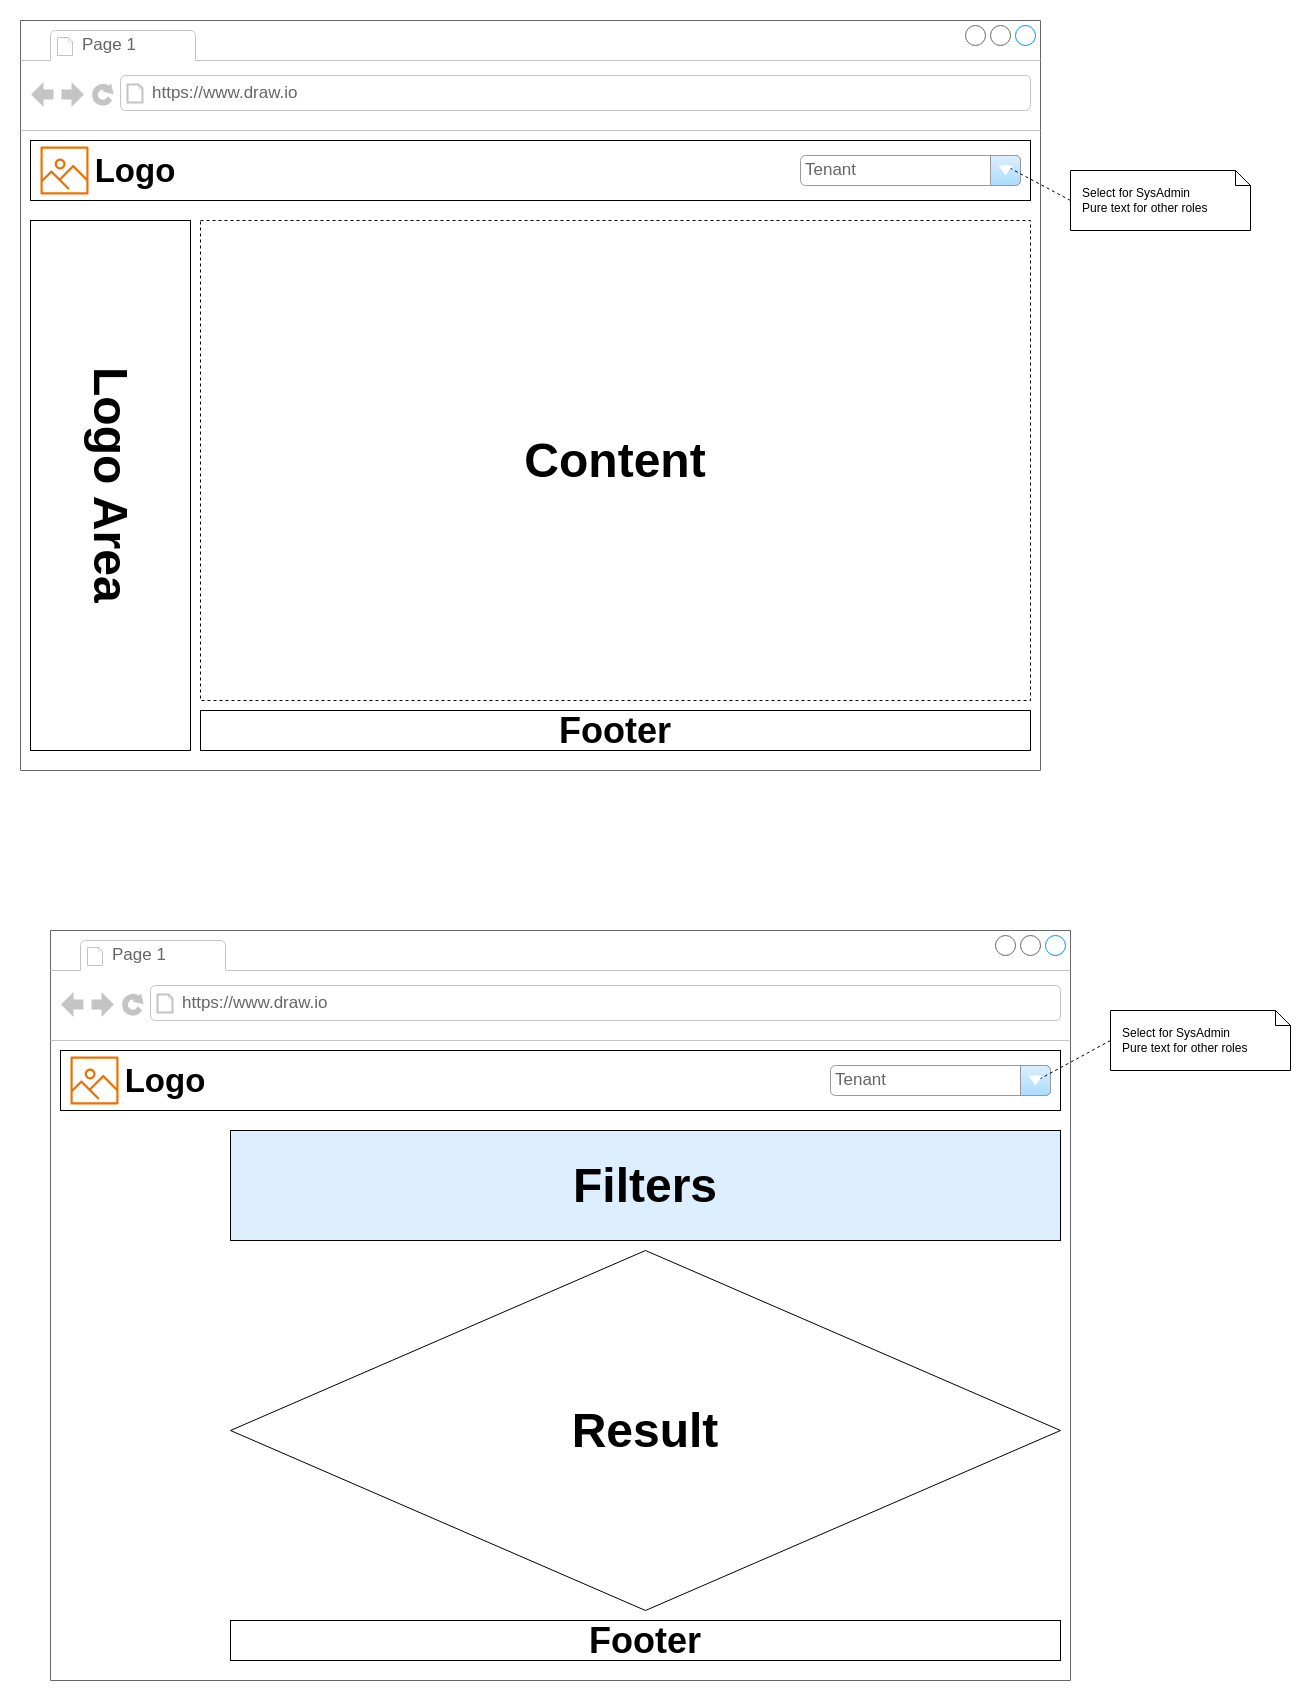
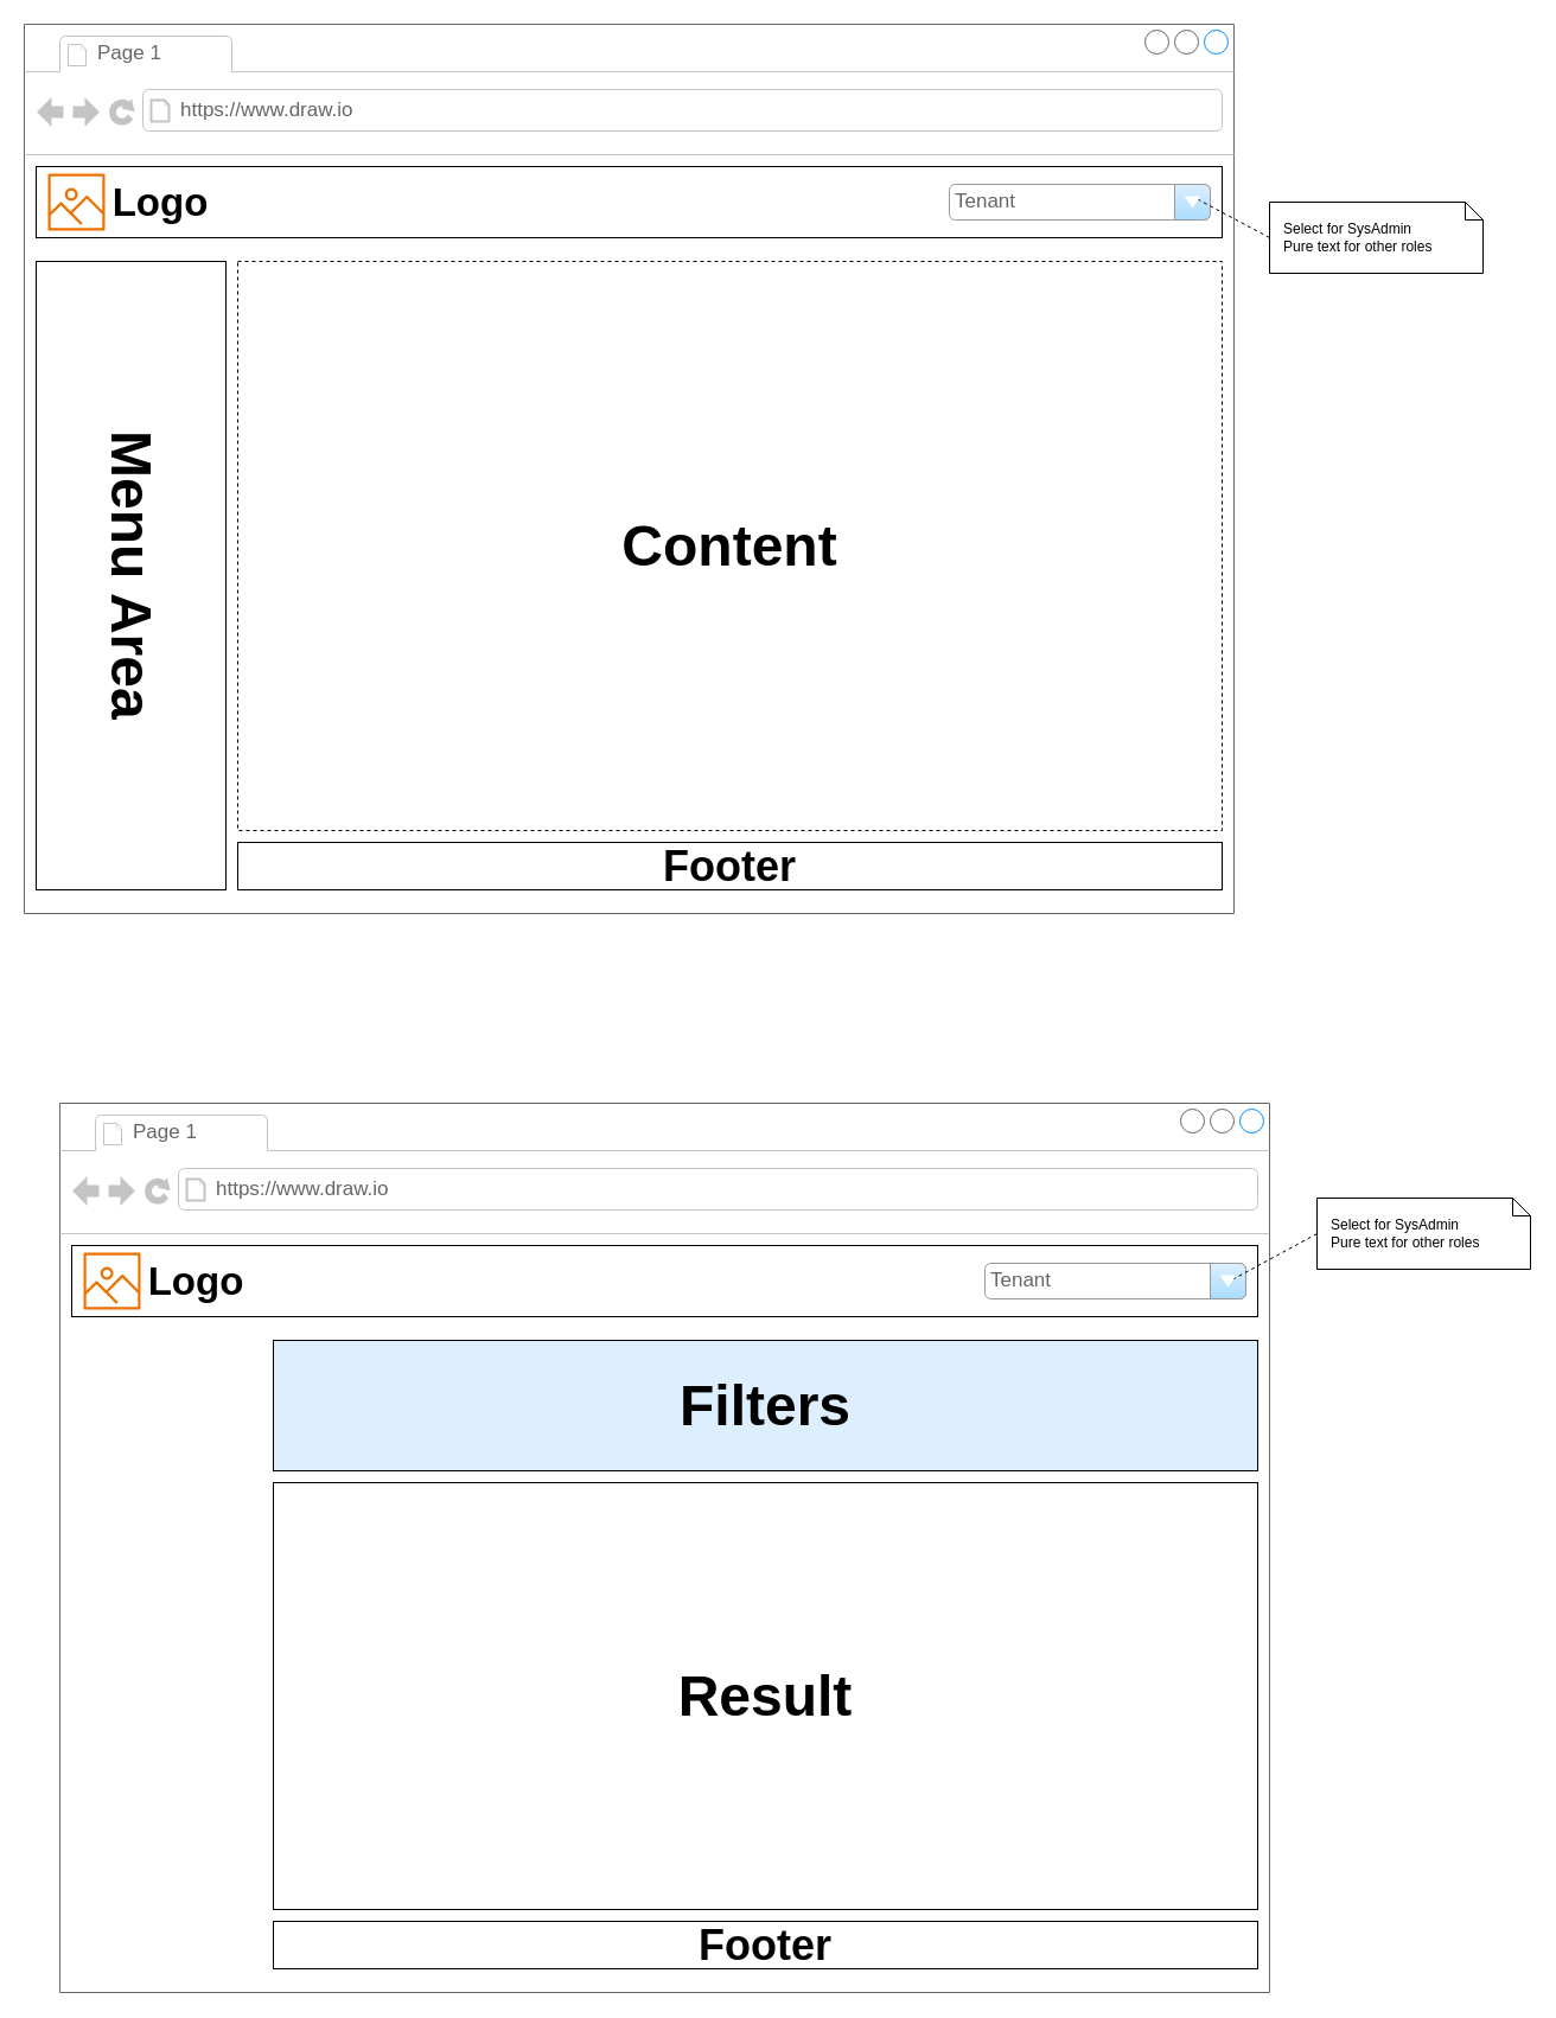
  <mxCell id="0" />
  <mxCell id="1" parent="0" />
  <mxCell id="2" value="" style="strokeWidth=1;shadow=0;dashed=0;align=center;html=1;shape=mxgraph.mockup.containers.browserWindow;rSize=0;strokeColor=#666666;strokeColor2=#008cff;strokeColor3=#c4c4c4;mainText=,;recursiveResize=0;" parent="1" vertex="1"><mxGeometry x="20" y="20" width="1020" height="750" as="geometry" /></mxCell>
  <mxCell id="3" value="Page 1" style="strokeWidth=1;shadow=0;dashed=0;align=center;html=1;shape=mxgraph.mockup.containers.anchor;fontSize=17;fontColor=#666666;align=left;whiteSpace=wrap;" parent="2" vertex="1"><mxGeometry x="60" y="12" width="110" height="26" as="geometry" /></mxCell>
  <mxCell id="4" value="https://www.draw.io" style="strokeWidth=1;shadow=0;dashed=0;align=center;html=1;shape=mxgraph.mockup.containers.anchor;rSize=0;fontSize=17;fontColor=#666666;align=left;" parent="2" vertex="1"><mxGeometry x="130" y="60" width="250" height="26" as="geometry" /></mxCell>
  <mxCell id="5" value="" style="rounded=0;whiteSpace=wrap;html=1;" parent="2" vertex="1"><mxGeometry x="10" y="120" width="1000" height="60" as="geometry" /></mxCell>
  <mxCell id="6" value="" style="sketch=0;outlineConnect=0;fontColor=#232F3E;gradientColor=none;fillColor=#ED7100;strokeColor=none;dashed=0;verticalLabelPosition=bottom;verticalAlign=top;align=center;html=1;fontSize=12;fontStyle=0;aspect=fixed;pointerEvents=1;shape=mxgraph.aws4.container_registry_image;" parent="2" vertex="1"><mxGeometry x="20" y="126" width="48" height="48" as="geometry" /></mxCell>
  <mxCell id="7" value="Logo" style="text;html=1;align=center;verticalAlign=middle;whiteSpace=wrap;rounded=0;fontStyle=1;fontSize=33;" parent="2" vertex="1"><mxGeometry x="85" y="135" width="60" height="30" as="geometry" /></mxCell>
  <mxCell id="8" value="Tenant" style="strokeWidth=1;shadow=0;dashed=0;align=center;html=1;shape=mxgraph.mockup.forms.comboBox;strokeColor=#999999;fillColor=#ddeeff;align=left;fillColor2=#aaddff;mainText=;fontColor=#666666;fontSize=17;spacingLeft=3;" parent="2" vertex="1"><mxGeometry x="780" y="135" width="220" height="30" as="geometry" /></mxCell>
- <mxCell id="9" value="Logo Area" style="rounded=0;whiteSpace=wrap;html=1;fontStyle=1;fontSize=48;textDirection=vertical-lr;textShadow=0;labelBorderColor=none;labelBackgroundColor=none;" parent="2" vertex="1"><mxGeometry x="10" y="200" width="160" height="530" as="geometry" /></mxCell>
+ <mxCell id="9" value="Menu Area" style="rounded=0;whiteSpace=wrap;html=1;fontStyle=1;fontSize=48;textDirection=vertical-lr;textShadow=0;labelBorderColor=none;labelBackgroundColor=none;" parent="2" vertex="1"><mxGeometry x="10" y="200" width="160" height="530" as="geometry" /></mxCell>
  <mxCell id="10" value="Content" style="rounded=0;whiteSpace=wrap;html=1;fontStyle=1;fontSize=48;textShadow=0;labelBorderColor=none;labelBackgroundColor=none;dashed=1;" parent="2" vertex="1"><mxGeometry x="180" y="200" width="830" height="480" as="geometry" /></mxCell>
  <mxCell id="11" value="&lt;font&gt;Footer&lt;/font&gt;" style="rounded=0;whiteSpace=wrap;html=1;fontStyle=1;fontSize=36;textShadow=0;labelBorderColor=none;labelBackgroundColor=none;" parent="2" vertex="1"><mxGeometry x="180" y="690" width="830" height="40" as="geometry" /></mxCell>
  <mxCell id="12" value="Select for SysAdmin&lt;br&gt;Pure text for other roles" style="shape=note;size=15;align=left;spacingLeft=10;html=1;whiteSpace=wrap;" parent="1" vertex="1"><mxGeometry x="1070" y="170" width="180" height="60" as="geometry" /></mxCell>
  <mxCell id="13" value="" style="edgeStyle=none;endArrow=none;exitX=0;exitY=0.5;dashed=1;html=1;entryX=0.955;entryY=0.433;entryDx=0;entryDy=0;entryPerimeter=0;exitDx=0;exitDy=0;exitPerimeter=0;" parent="1" source="12" target="8" edge="1"><mxGeometry x="1" relative="1" as="geometry"><mxPoint x="1090" y="130" as="targetPoint" /></mxGeometry></mxCell>
  <mxCell id="14" value="" style="strokeWidth=1;shadow=0;dashed=0;align=center;html=1;shape=mxgraph.mockup.containers.browserWindow;rSize=0;strokeColor=#666666;strokeColor2=#008cff;strokeColor3=#c4c4c4;mainText=,;recursiveResize=0;" parent="1" vertex="1"><mxGeometry x="50" y="930" width="1020" height="750" as="geometry" /></mxCell>
  <mxCell id="15" value="Page 1" style="strokeWidth=1;shadow=0;dashed=0;align=center;html=1;shape=mxgraph.mockup.containers.anchor;fontSize=17;fontColor=#666666;align=left;whiteSpace=wrap;" parent="14" vertex="1"><mxGeometry x="60" y="12" width="110" height="26" as="geometry" /></mxCell>
  <mxCell id="16" value="https://www.draw.io" style="strokeWidth=1;shadow=0;dashed=0;align=center;html=1;shape=mxgraph.mockup.containers.anchor;rSize=0;fontSize=17;fontColor=#666666;align=left;" parent="14" vertex="1"><mxGeometry x="130" y="60" width="250" height="26" as="geometry" /></mxCell>
  <mxCell id="17" value="" style="rounded=0;whiteSpace=wrap;html=1;" parent="14" vertex="1"><mxGeometry x="10" y="120" width="1000" height="60" as="geometry" /></mxCell>
  <mxCell id="18" value="" style="sketch=0;outlineConnect=0;fontColor=#232F3E;gradientColor=none;fillColor=#ED7100;strokeColor=none;dashed=0;verticalLabelPosition=bottom;verticalAlign=top;align=center;html=1;fontSize=12;fontStyle=0;aspect=fixed;pointerEvents=1;shape=mxgraph.aws4.container_registry_image;" parent="14" vertex="1"><mxGeometry x="20" y="126" width="48" height="48" as="geometry" /></mxCell>
  <mxCell id="19" value="Logo" style="text;html=1;align=center;verticalAlign=middle;whiteSpace=wrap;rounded=0;fontStyle=1;fontSize=33;" parent="14" vertex="1"><mxGeometry x="85" y="135" width="60" height="30" as="geometry" /></mxCell>
  <mxCell id="20" value="Tenant" style="strokeWidth=1;shadow=0;dashed=0;align=center;html=1;shape=mxgraph.mockup.forms.comboBox;strokeColor=#999999;fillColor=#ddeeff;align=left;fillColor2=#aaddff;mainText=;fontColor=#666666;fontSize=17;spacingLeft=3;" parent="14" vertex="1"><mxGeometry x="780" y="135" width="220" height="30" as="geometry" /></mxCell>
  <mxCell id="21" value="Filters" style="rounded=0;whiteSpace=wrap;html=1;fontStyle=1;fontSize=48;textShadow=0;labelBorderColor=none;labelBackgroundColor=none;fillColor=#ddeeff;" parent="14" vertex="1"><mxGeometry x="180" y="200" width="830" height="110" as="geometry" /></mxCell>
  <mxCell id="22" value="&lt;font&gt;Footer&lt;/font&gt;" style="rounded=0;whiteSpace=wrap;html=1;fontStyle=1;fontSize=36;textShadow=0;labelBorderColor=none;labelBackgroundColor=none;" parent="14" vertex="1"><mxGeometry x="180" y="690" width="830" height="40" as="geometry" /></mxCell>
- <mxCell id="23" value="Result" style="rhombus;whiteSpace=wrap;html=1;fontStyle=1;fontSize=48;textShadow=0;labelBorderColor=none;labelBackgroundColor=none;" parent="14" vertex="1"><mxGeometry x="180" y="320" width="830" height="360" as="geometry" /></mxCell>
+ <mxCell id="23" value="Result" style="rounded=0;whiteSpace=wrap;html=1;fontStyle=1;fontSize=48;textShadow=0;labelBorderColor=none;labelBackgroundColor=none;" parent="14" vertex="1"><mxGeometry x="180" y="320" width="830" height="360" as="geometry" /></mxCell>
  <mxCell id="24" value="Select for SysAdmin&lt;br&gt;Pure text for other roles" style="shape=note;size=15;align=left;spacingLeft=10;html=1;whiteSpace=wrap;" parent="1" vertex="1"><mxGeometry x="1110" y="1010" width="180" height="60" as="geometry" /></mxCell>
  <mxCell id="25" value="" style="edgeStyle=none;endArrow=none;exitX=0;exitY=0.5;dashed=1;html=1;entryX=0.955;entryY=0.433;entryDx=0;entryDy=0;entryPerimeter=0;exitDx=0;exitDy=0;exitPerimeter=0;" parent="1" source="24" target="20" edge="1"><mxGeometry x="1" relative="1" as="geometry"><mxPoint x="1100" y="140" as="targetPoint" /></mxGeometry></mxCell>
